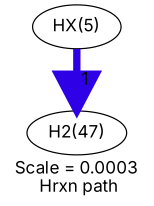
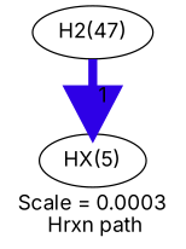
  digraph {
    fontname=Inter
    label="Scale = 0.0003\l Hrxn path"
    node [fontname=Inter]
    n1 [label="HX(5)"]
    n2 [label="H2(47)"]
-   n1 -> n2 [arrowsize=3 color="0.7, 1.5, 0.9" fontname=Inter label=" 1" style="setlinewidth(6)"]
+   n2 -> n1 [arrowsize=3 color="0.7, 1.5, 0.9" fontname=Inter label=" 1" style="setlinewidth(6)"]
  }
